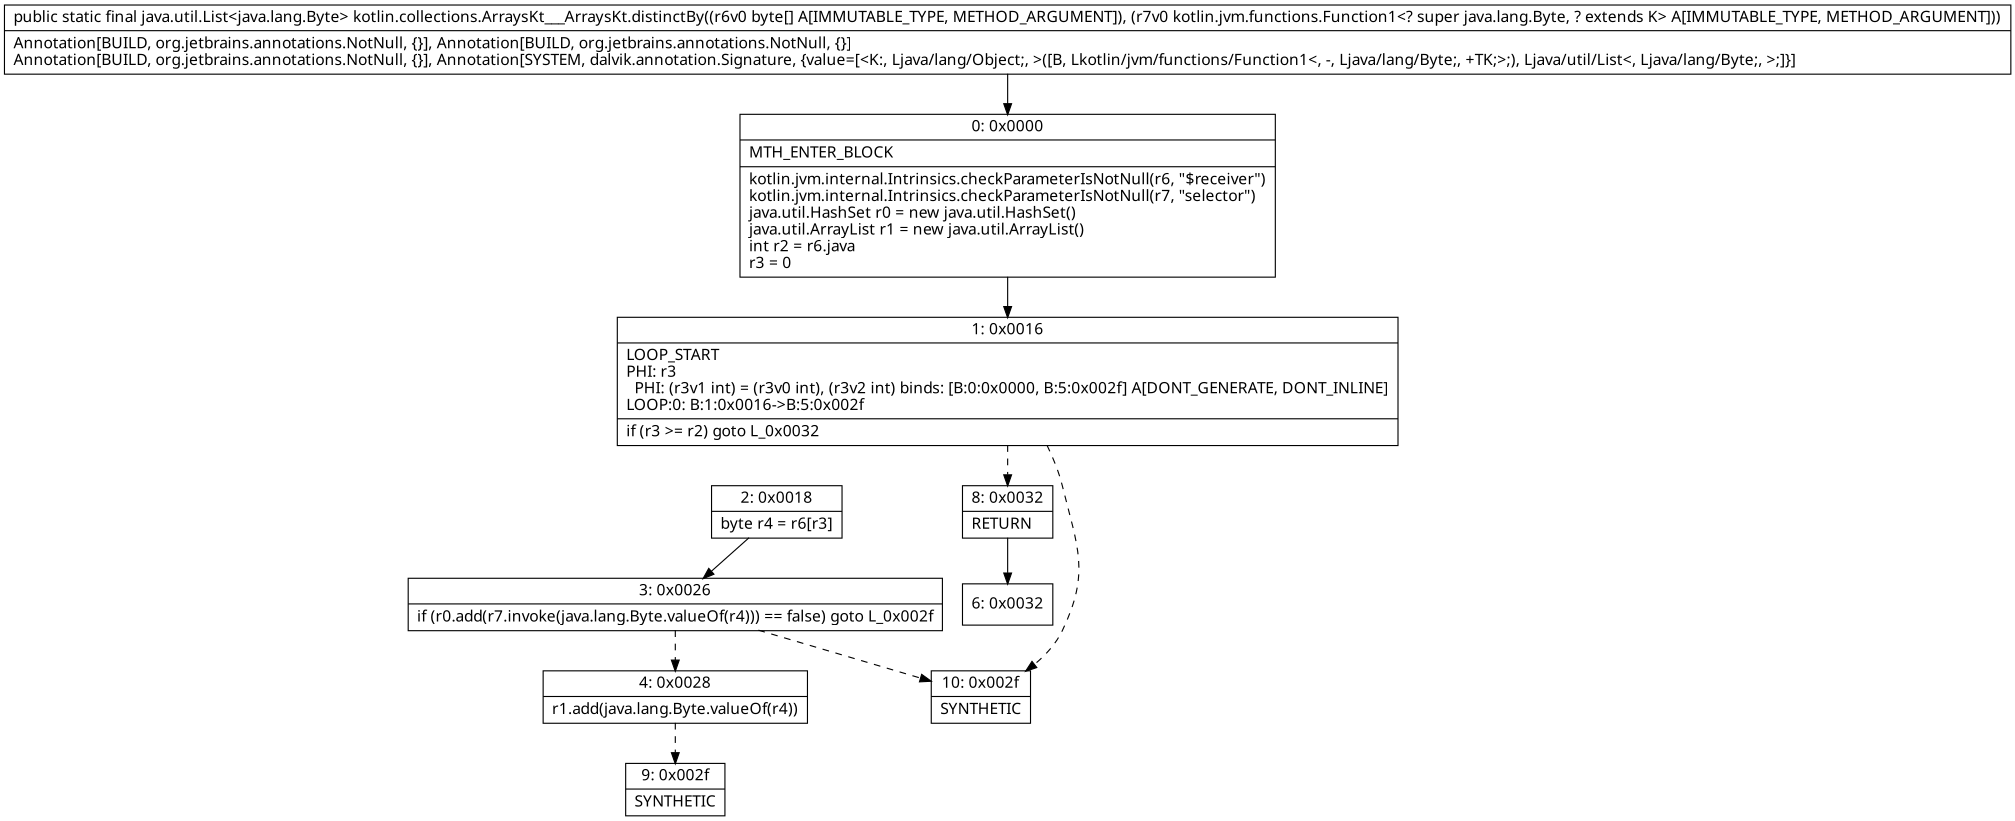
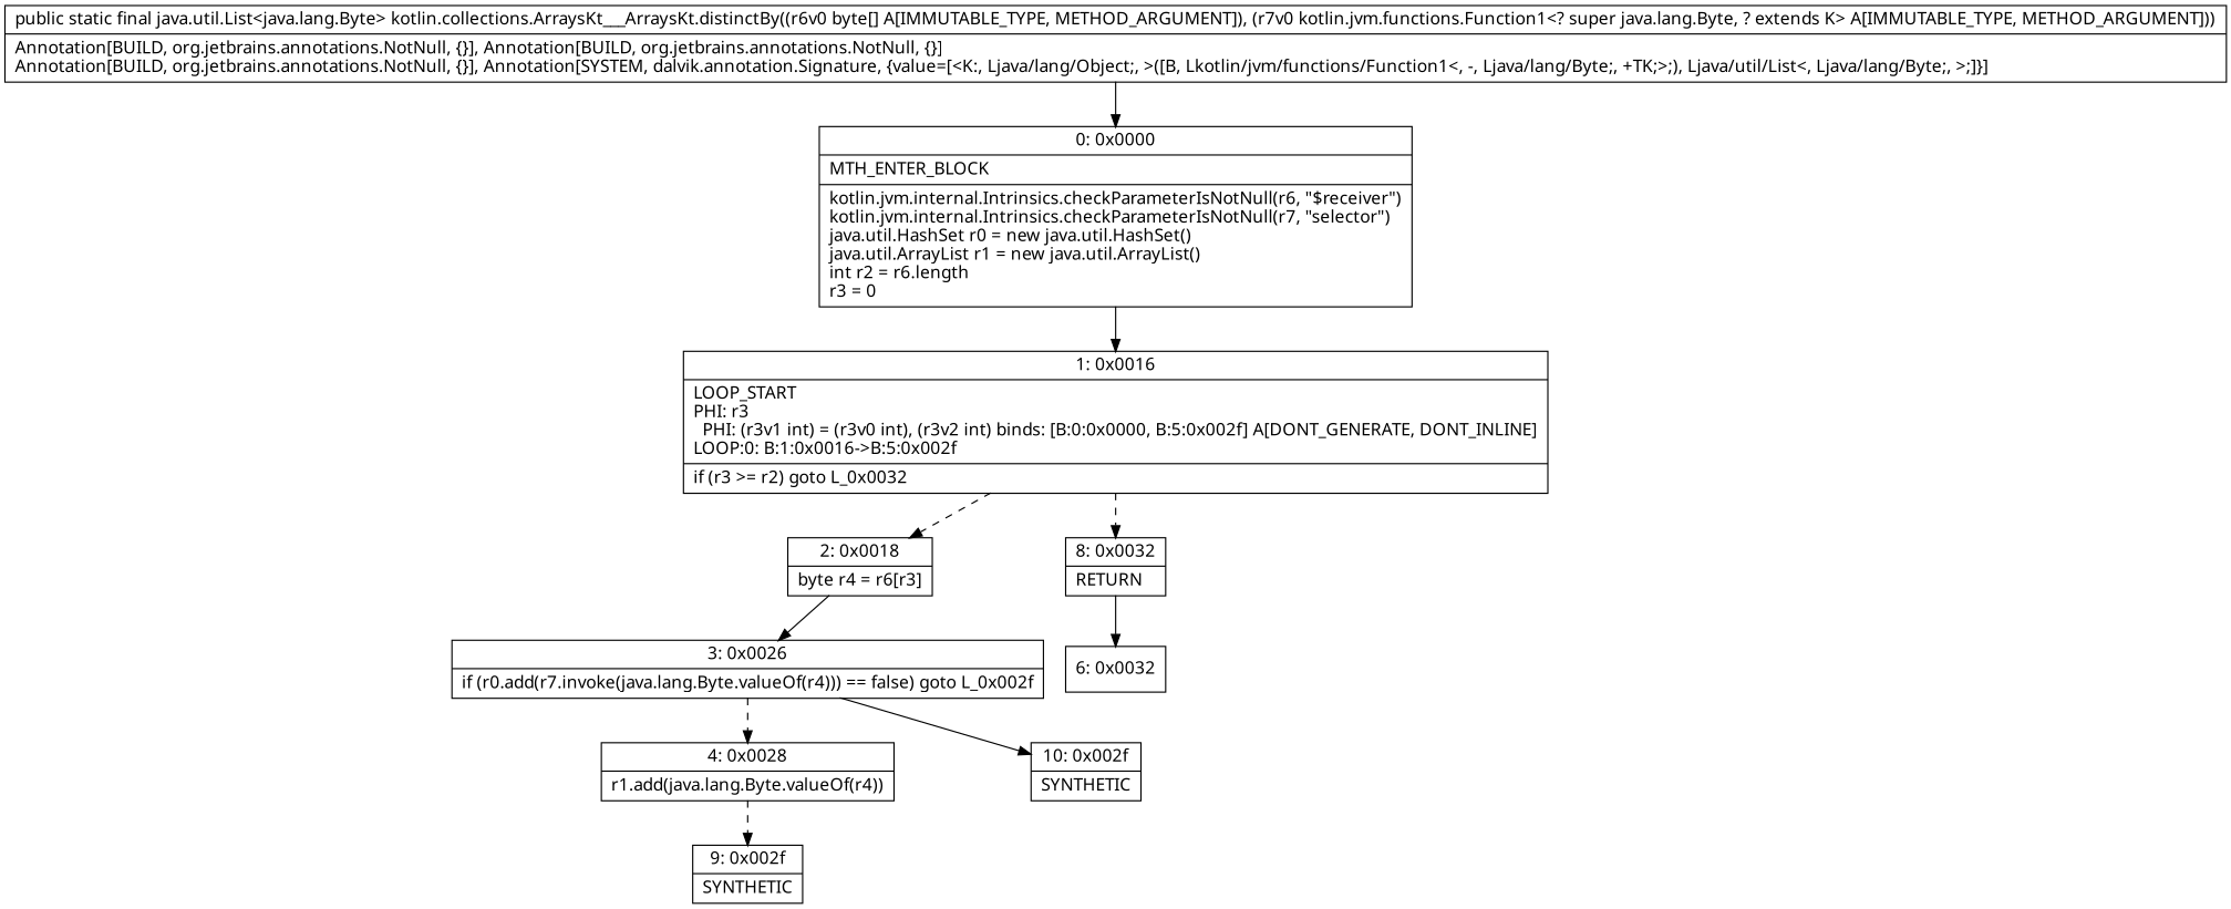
  digraph {
    fontname="Noto Sans"
    node [fontname="Noto Sans" shape=record]
    edge [fontname="Noto Sans"]
-   n1 [label="{0\:\ 0x0000|MTH_ENTER_BLOCK\l|kotlin.jvm.internal.Intrinsics.checkParameterIsNotNull(r6, \"$receiver\")\lkotlin.jvm.internal.Intrinsics.checkParameterIsNotNull(r7, \"selector\")\ljava.util.HashSet r0 = new java.util.HashSet()\ljava.util.ArrayList r1 = new java.util.ArrayList()\lint r2 = r6.java\lr3 = 0\l}"]
+   n1 [label="{0\:\ 0x0000|MTH_ENTER_BLOCK\l|kotlin.jvm.internal.Intrinsics.checkParameterIsNotNull(r6, \"$receiver\")\lkotlin.jvm.internal.Intrinsics.checkParameterIsNotNull(r7, \"selector\")\ljava.util.HashSet r0 = new java.util.HashSet()\ljava.util.ArrayList r1 = new java.util.ArrayList()\lint r2 = r6.length\lr3 = 0\l}"]
    n2 [label="{1\:\ 0x0016|LOOP_START\lPHI: r3 \l  PHI: (r3v1 int) = (r3v0 int), (r3v2 int) binds: [B:0:0x0000, B:5:0x002f] A[DONT_GENERATE, DONT_INLINE]\lLOOP:0: B:1:0x0016\-\>B:5:0x002f\l|if (r3 \>= r2) goto L_0x0032\l}"]
    n3 [label="{2\:\ 0x0018|byte r4 = r6[r3]\l}"]
    n4 [label="{8\:\ 0x0032|RETURN\l}"]
    n5 [label="{3\:\ 0x0026|if (r0.add(r7.invoke(java.lang.Byte.valueOf(r4))) == false) goto L_0x002f\l}"]
    n6 [label="{6\:\ 0x0032}"]
    n7 [label="{4\:\ 0x0028|r1.add(java.lang.Byte.valueOf(r4))\l}"]
    n8 [label="{10\:\ 0x002f|SYNTHETIC\l}"]
    n9 [label="{9\:\ 0x002f|SYNTHETIC\l}"]
    n10 [label="{public static final java.util.List\<java.lang.Byte\> kotlin.collections.ArraysKt___ArraysKt.distinctBy((r6v0 byte[] A[IMMUTABLE_TYPE, METHOD_ARGUMENT]), (r7v0 kotlin.jvm.functions.Function1\<? super java.lang.Byte, ? extends K\> A[IMMUTABLE_TYPE, METHOD_ARGUMENT]))  | Annotation[BUILD, org.jetbrains.annotations.NotNull, \{\}], Annotation[BUILD, org.jetbrains.annotations.NotNull, \{\}]\lAnnotation[BUILD, org.jetbrains.annotations.NotNull, \{\}], Annotation[SYSTEM, dalvik.annotation.Signature, \{value=[\<K:, Ljava\/lang\/Object;, \>([B, Lkotlin\/jvm\/functions\/Function1\<, \-, Ljava\/lang\/Byte;, +TK;\>;), Ljava\/util\/List\<, Ljava\/lang\/Byte;, \>;]\}]\l}"]
    n1 -> n2
-   n2 -> n8 [style=dashed]
+   n2 -> n3 [style=dashed]
    n2 -> n4 [style=dashed]
    n3 -> n5
    n4 -> n6
    n5 -> n7 [style=dashed]
-   n5 -> n8 [style=dashed]
+   n5 -> n8
    n7 -> n9 [style=dashed]
    n10 -> n1
  }
